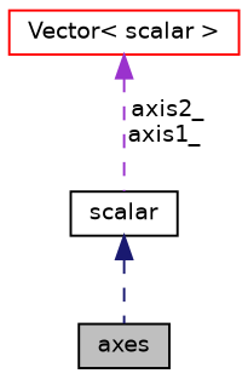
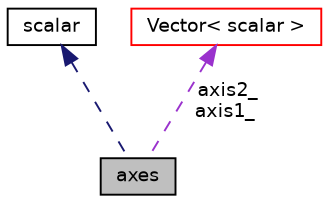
  digraph {
    node [color=black fontname=Helvetica fontsize=10 shape=record]
    edge [dir=back fontname=Helvetica fontsize=10 labelfontname=Helvetica labelfontsize=10 style=dashed]
    n1 [fillcolor=grey75 fontcolor=black height=0.2 label=axes style=filled width=0.4]
    n2 [height=0.2 label=scalar width=0.4]
    n3 [color=red height=0.2 label="Vector\< scalar \>" width=0.4]
    n2 -> n1 [color=midnightblue]
-   n3 -> n2 [color=darkorchid3 label=" axis2_\naxis1_"]
+   n3 -> n1 [color=darkorchid3 label=" axis2_\naxis1_"]
  }
